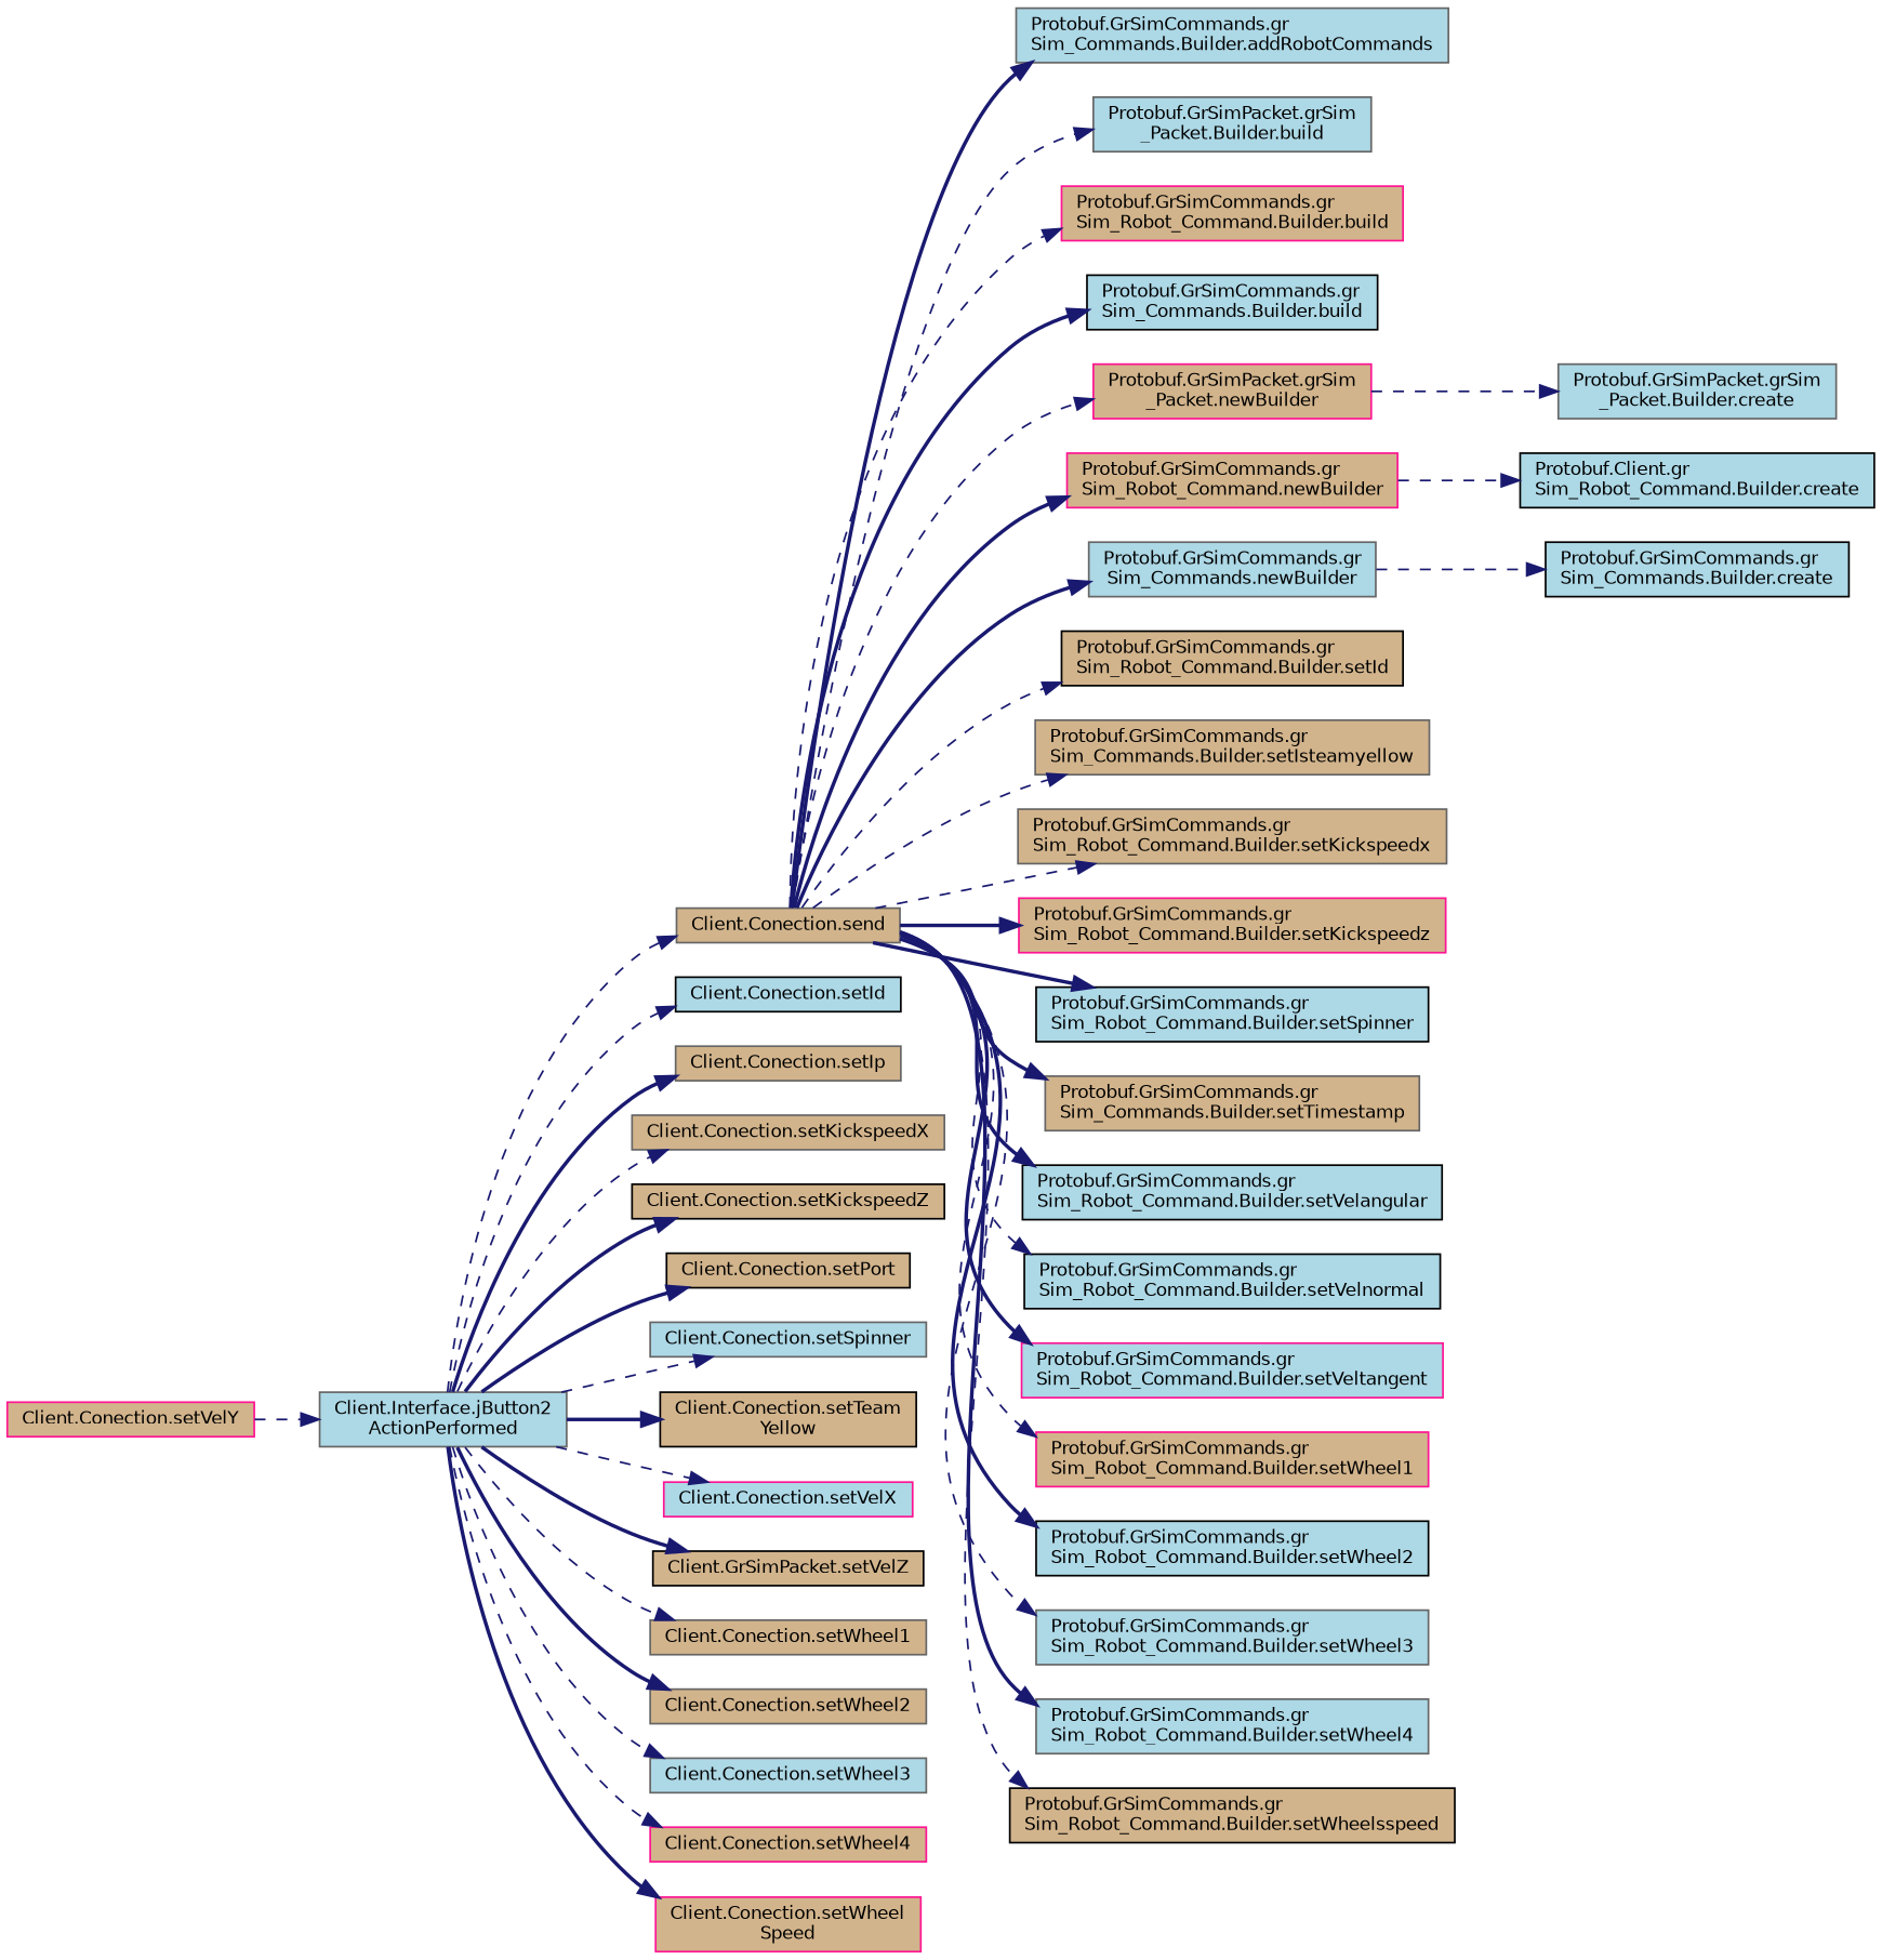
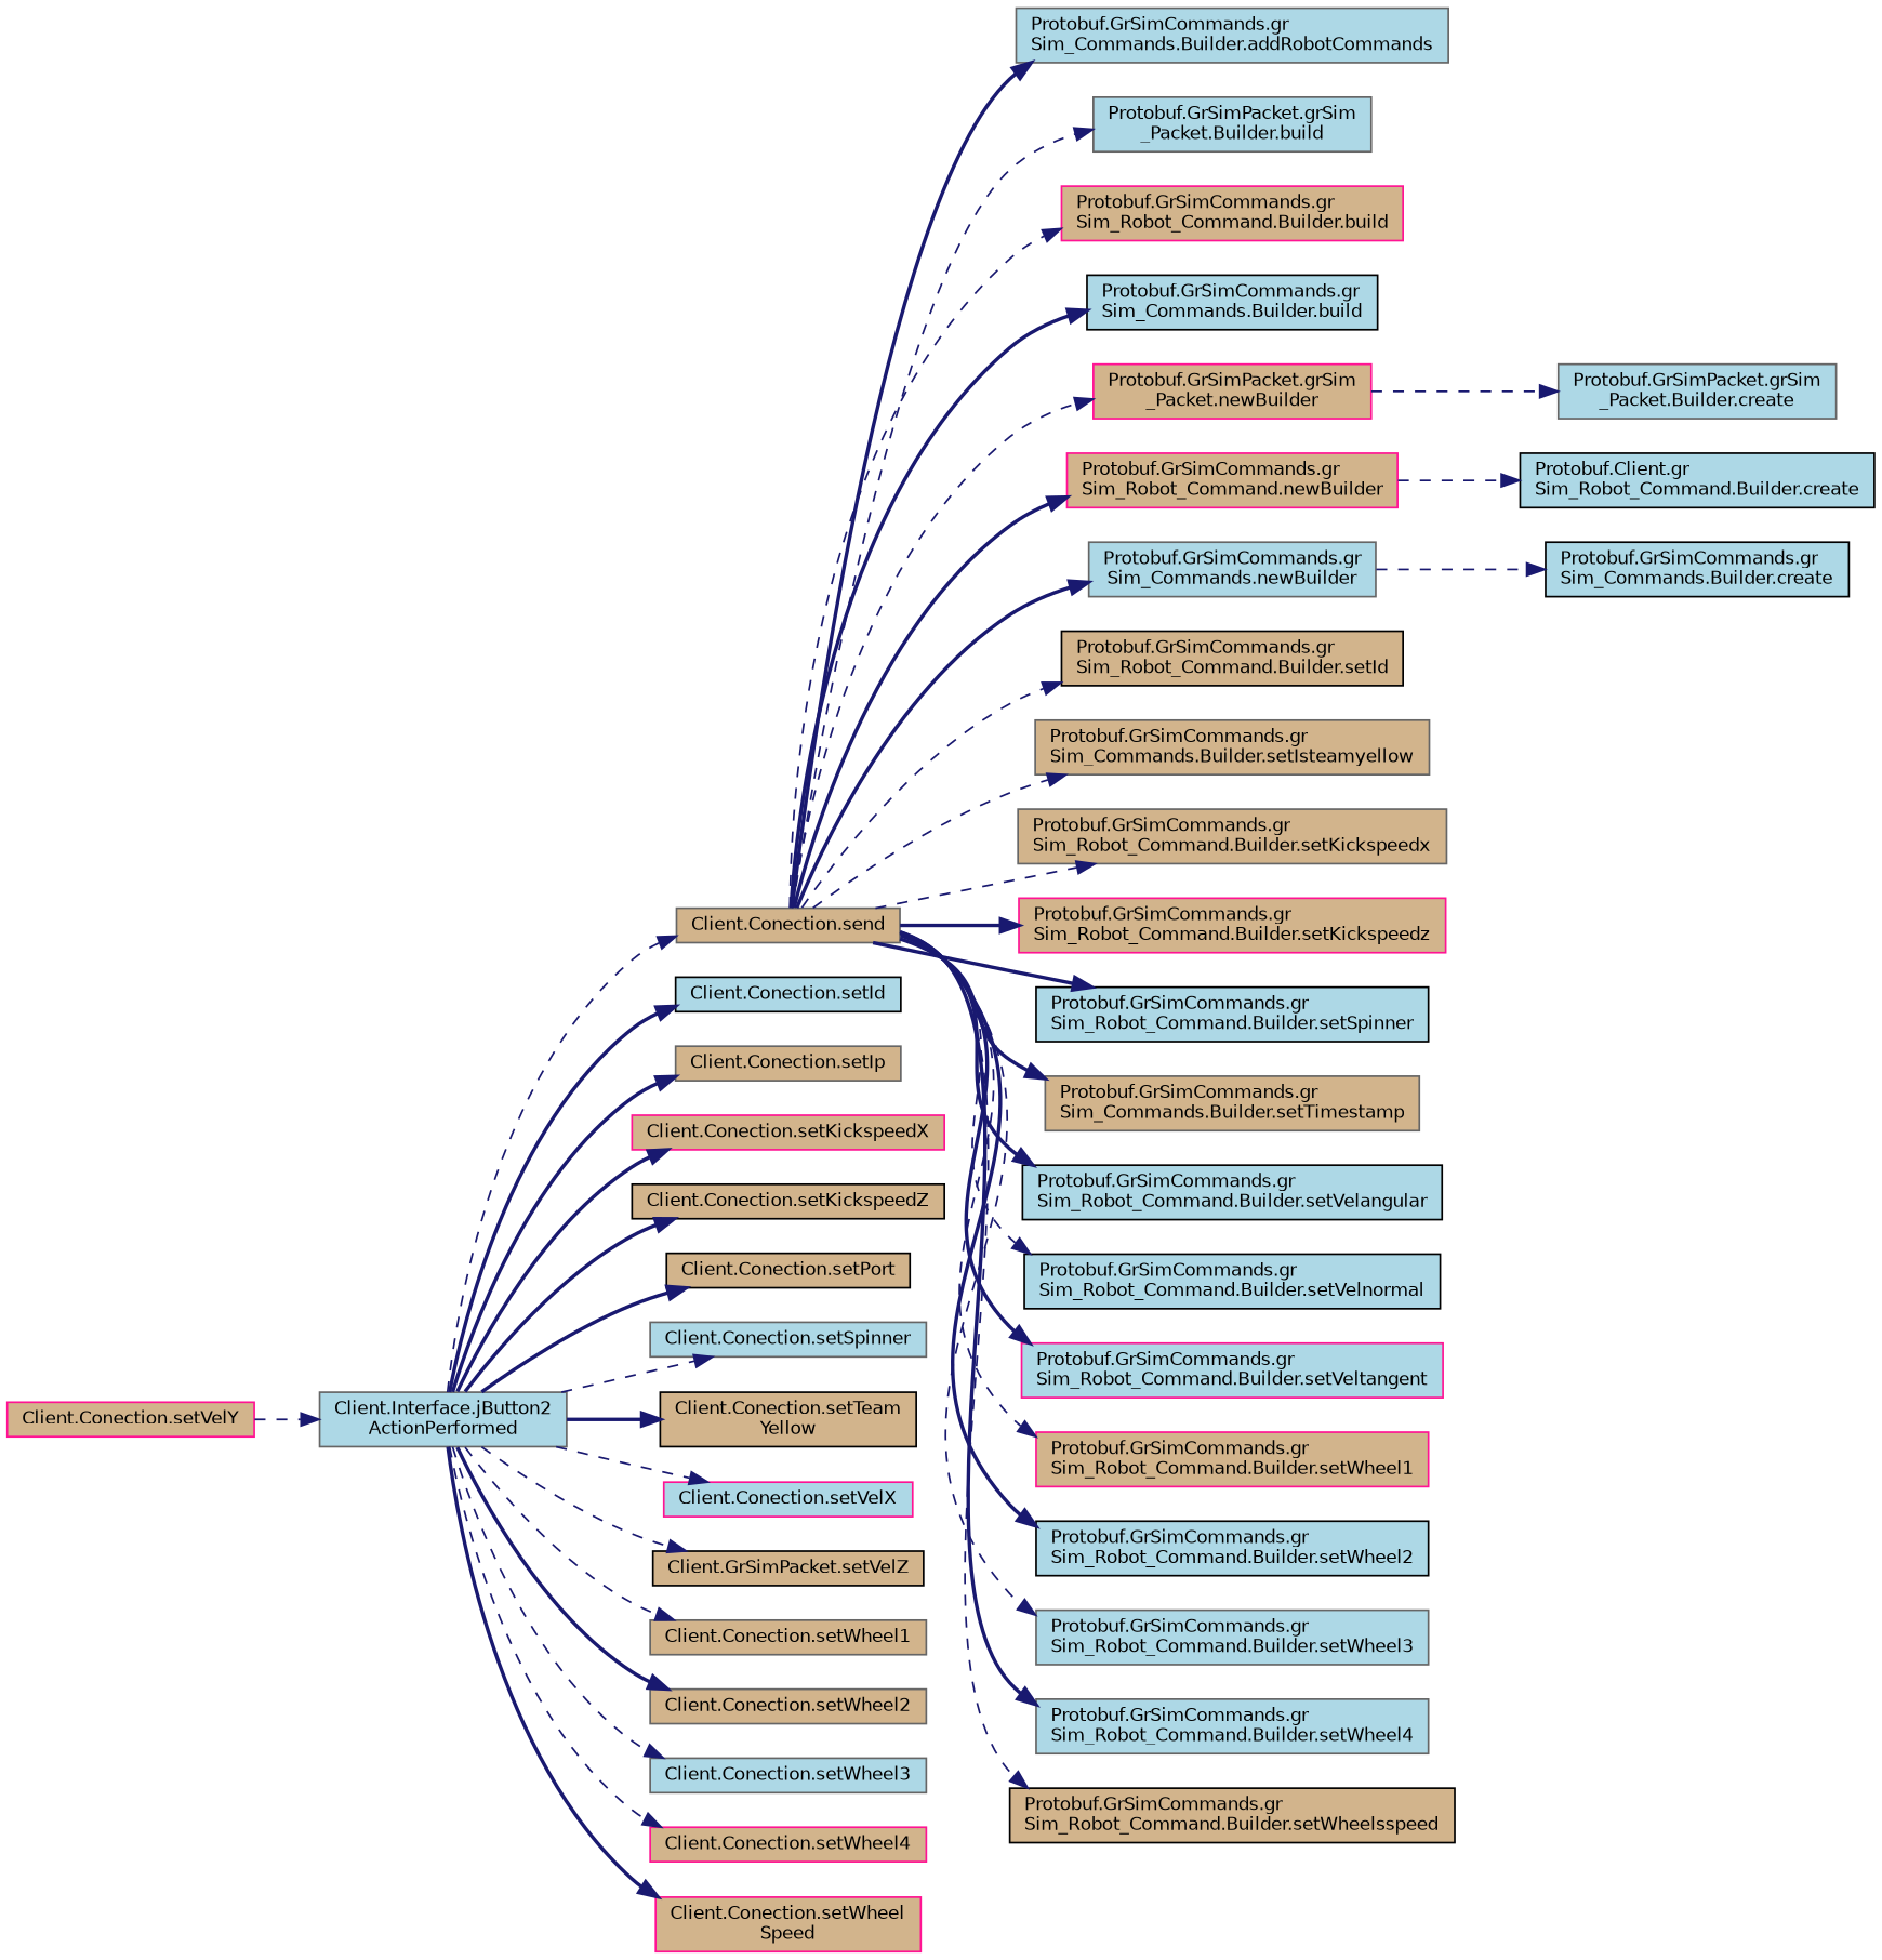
  digraph {
    rankdir=LR
    node [color=gray40 fillcolor=tan fontname=Helvetica fontsize=10 shape=record style=filled]
    edge [color=midnightblue fontname=Helvetica fontsize=10 labelfontname=Helvetica labelfontsize=10 style=dashed]
    n1 [fillcolor=lightblue fontcolor=black height=0.2 label="Client.Interface.jButton2\lActionPerformed" width=0.4]
    n2 [height=0.2 label="Client.Conection.send" width=0.4]
    n3 [color=black fillcolor=lightblue height=0.2 label="Client.Conection.setId" width=0.4]
    n4 [height=0.2 label="Client.Conection.setIp" width=0.4]
-   n5 [height=0.2 label="Client.Conection.setKickspeedX" width=0.4]
+   n5 [color=deeppink height=0.2 label="Client.Conection.setKickspeedX" width=0.4]
    n6 [color=black height=0.2 label="Client.Conection.setKickspeedZ" width=0.4]
    n7 [color=black height=0.2 label="Client.Conection.setPort" width=0.4]
    n8 [fillcolor=lightblue height=0.2 label="Client.Conection.setSpinner" width=0.4]
    n9 [color=black height=0.2 label="Client.Conection.setTeam\lYellow" width=0.4]
    n10 [color=deeppink fillcolor=lightblue height=0.2 label="Client.Conection.setVelX" width=0.4]
    n11 [color=black height=0.2 label="Client.GrSimPacket.setVelZ" width=0.4]
    n12 [height=0.2 label="Client.Conection.setWheel1" width=0.4]
    n13 [height=0.2 label="Client.Conection.setWheel2" width=0.4]
    n14 [fillcolor=lightblue height=0.2 label="Client.Conection.setWheel3" width=0.4]
    n15 [color=deeppink height=0.2 label="Client.Conection.setWheel4" width=0.4]
    n16 [color=deeppink height=0.2 label="Client.Conection.setWheel\lSpeed" width=0.4]
    n17 [fillcolor=lightblue height=0.2 label="Protobuf.GrSimCommands.gr\lSim_Commands.Builder.addRobotCommands" width=0.4]
    n18 [fillcolor=lightblue height=0.2 label="Protobuf.GrSimPacket.grSim\l_Packet.Builder.build" width=0.4]
    n19 [color=deeppink height=0.2 label="Protobuf.GrSimCommands.gr\lSim_Robot_Command.Builder.build" width=0.4]
    n20 [color=black fillcolor=lightblue height=0.2 label="Protobuf.GrSimCommands.gr\lSim_Commands.Builder.build" width=0.4]
    n21 [color=deeppink height=0.2 label="Protobuf.GrSimPacket.grSim\l_Packet.newBuilder" width=0.4]
    n22 [color=deeppink height=0.2 label="Protobuf.GrSimCommands.gr\lSim_Robot_Command.newBuilder" width=0.4]
    n23 [fillcolor=lightblue height=0.2 label="Protobuf.GrSimCommands.gr\lSim_Commands.newBuilder" width=0.4]
    n24 [color=black height=0.2 label="Protobuf.GrSimCommands.gr\lSim_Robot_Command.Builder.setId" width=0.4]
    n25 [height=0.2 label="Protobuf.GrSimCommands.gr\lSim_Commands.Builder.setIsteamyellow" width=0.4]
    n26 [height=0.2 label="Protobuf.GrSimCommands.gr\lSim_Robot_Command.Builder.setKickspeedx" width=0.4]
    n27 [color=deeppink height=0.2 label="Protobuf.GrSimCommands.gr\lSim_Robot_Command.Builder.setKickspeedz" width=0.4]
    n28 [color=black fillcolor=lightblue height=0.2 label="Protobuf.GrSimCommands.gr\lSim_Robot_Command.Builder.setSpinner" width=0.4]
    n29 [height=0.2 label="Protobuf.GrSimCommands.gr\lSim_Commands.Builder.setTimestamp" width=0.4]
    n30 [color=black fillcolor=lightblue height=0.2 label="Protobuf.GrSimCommands.gr\lSim_Robot_Command.Builder.setVelangular" width=0.4]
    n31 [color=black fillcolor=lightblue height=0.2 label="Protobuf.GrSimCommands.gr\lSim_Robot_Command.Builder.setVelnormal" width=0.4]
    n32 [color=deeppink fillcolor=lightblue height=0.2 label="Protobuf.GrSimCommands.gr\lSim_Robot_Command.Builder.setVeltangent" width=0.4]
    n33 [color=deeppink height=0.2 label="Protobuf.GrSimCommands.gr\lSim_Robot_Command.Builder.setWheel1" width=0.4]
    n34 [color=black fillcolor=lightblue height=0.2 label="Protobuf.GrSimCommands.gr\lSim_Robot_Command.Builder.setWheel2" width=0.4]
    n35 [fillcolor=lightblue height=0.2 label="Protobuf.GrSimCommands.gr\lSim_Robot_Command.Builder.setWheel3" width=0.4]
    n36 [fillcolor=lightblue height=0.2 label="Protobuf.GrSimCommands.gr\lSim_Robot_Command.Builder.setWheel4" width=0.4]
    n37 [color=black height=0.2 label="Protobuf.GrSimCommands.gr\lSim_Robot_Command.Builder.setWheelsspeed" width=0.4]
    n38 [color=deeppink height=0.2 label="Client.Conection.setVelY" width=0.4]
    n39 [fillcolor=lightblue height=0.2 label="Protobuf.GrSimPacket.grSim\l_Packet.Builder.create" width=0.4]
    n40 [color=black fillcolor=lightblue height=0.2 label="Protobuf.Client.gr\lSim_Robot_Command.Builder.create" width=0.4]
    n41 [color=black fillcolor=lightblue height=0.2 label="Protobuf.GrSimCommands.gr\lSim_Commands.Builder.create" width=0.4]
    n1 -> n2
-   n1 -> n3
+   n1 -> n3 [style=bold]
    n1 -> n4 [style=bold]
-   n1 -> n5
+   n1 -> n5 [style=bold]
    n1 -> n6 [style=bold]
    n1 -> n7 [style=bold]
    n1 -> n8
    n1 -> n9 [style=bold]
    n1 -> n10
-   n1 -> n11 [style=bold]
+   n1 -> n11
    n1 -> n12
    n1 -> n13 [style=bold]
    n1 -> n14
    n1 -> n15
    n1 -> n16 [style=bold]
    n2 -> n17 [style=bold]
    n2 -> n18
    n2 -> n19
    n2 -> n20 [style=bold]
    n2 -> n21
    n2 -> n22 [style=bold]
    n2 -> n23 [style=bold]
    n2 -> n24
    n2 -> n25
    n2 -> n26
    n2 -> n27 [style=bold]
    n2 -> n28 [style=bold]
    n2 -> n29 [style=bold]
    n2 -> n30 [style=bold]
    n2 -> n31
    n2 -> n32 [style=bold]
    n2 -> n33
    n2 -> n34 [style=bold]
    n2 -> n35
    n2 -> n36 [style=bold]
    n2 -> n37
    n21 -> n39
    n22 -> n40
    n23 -> n41
    n38 -> n1
  }
